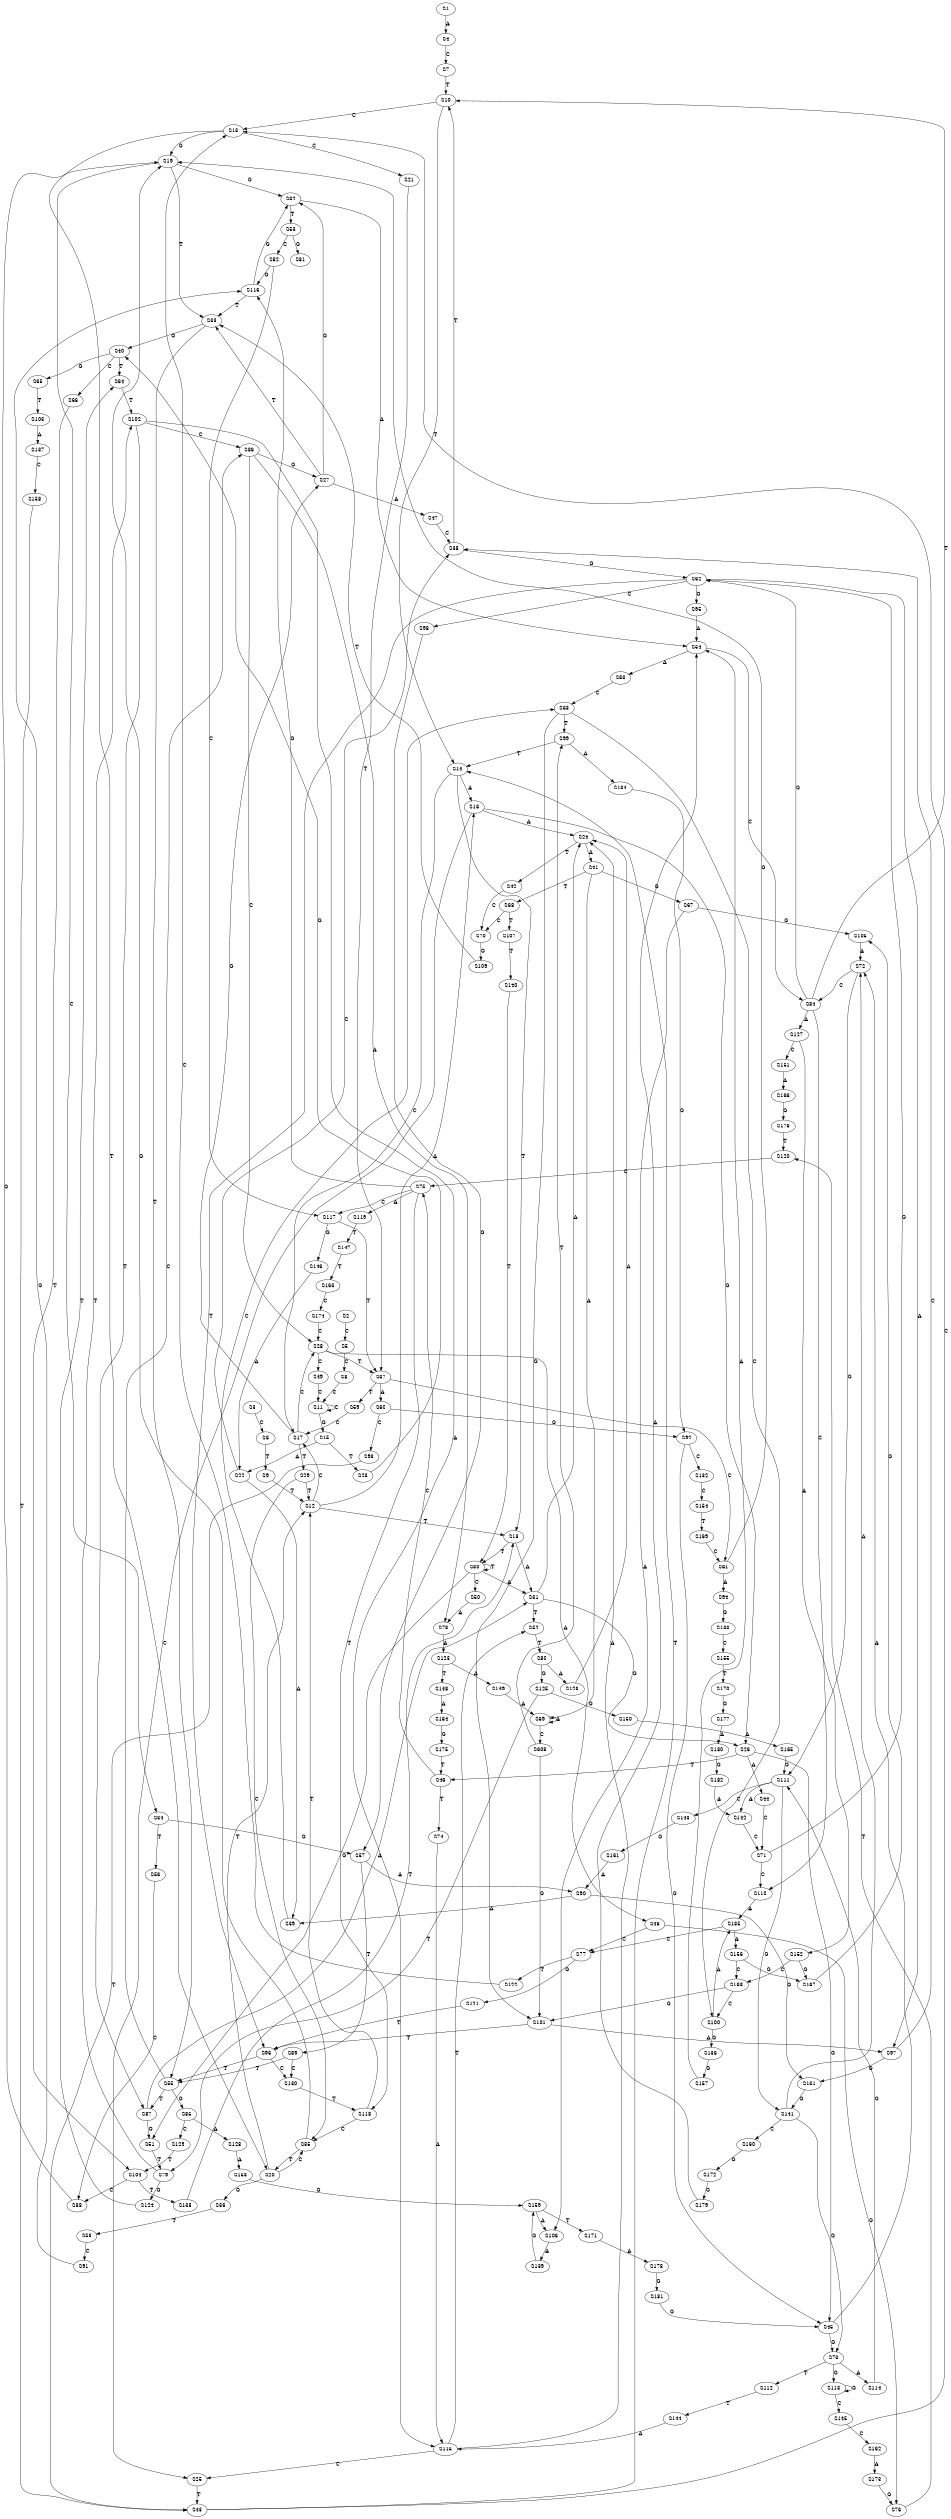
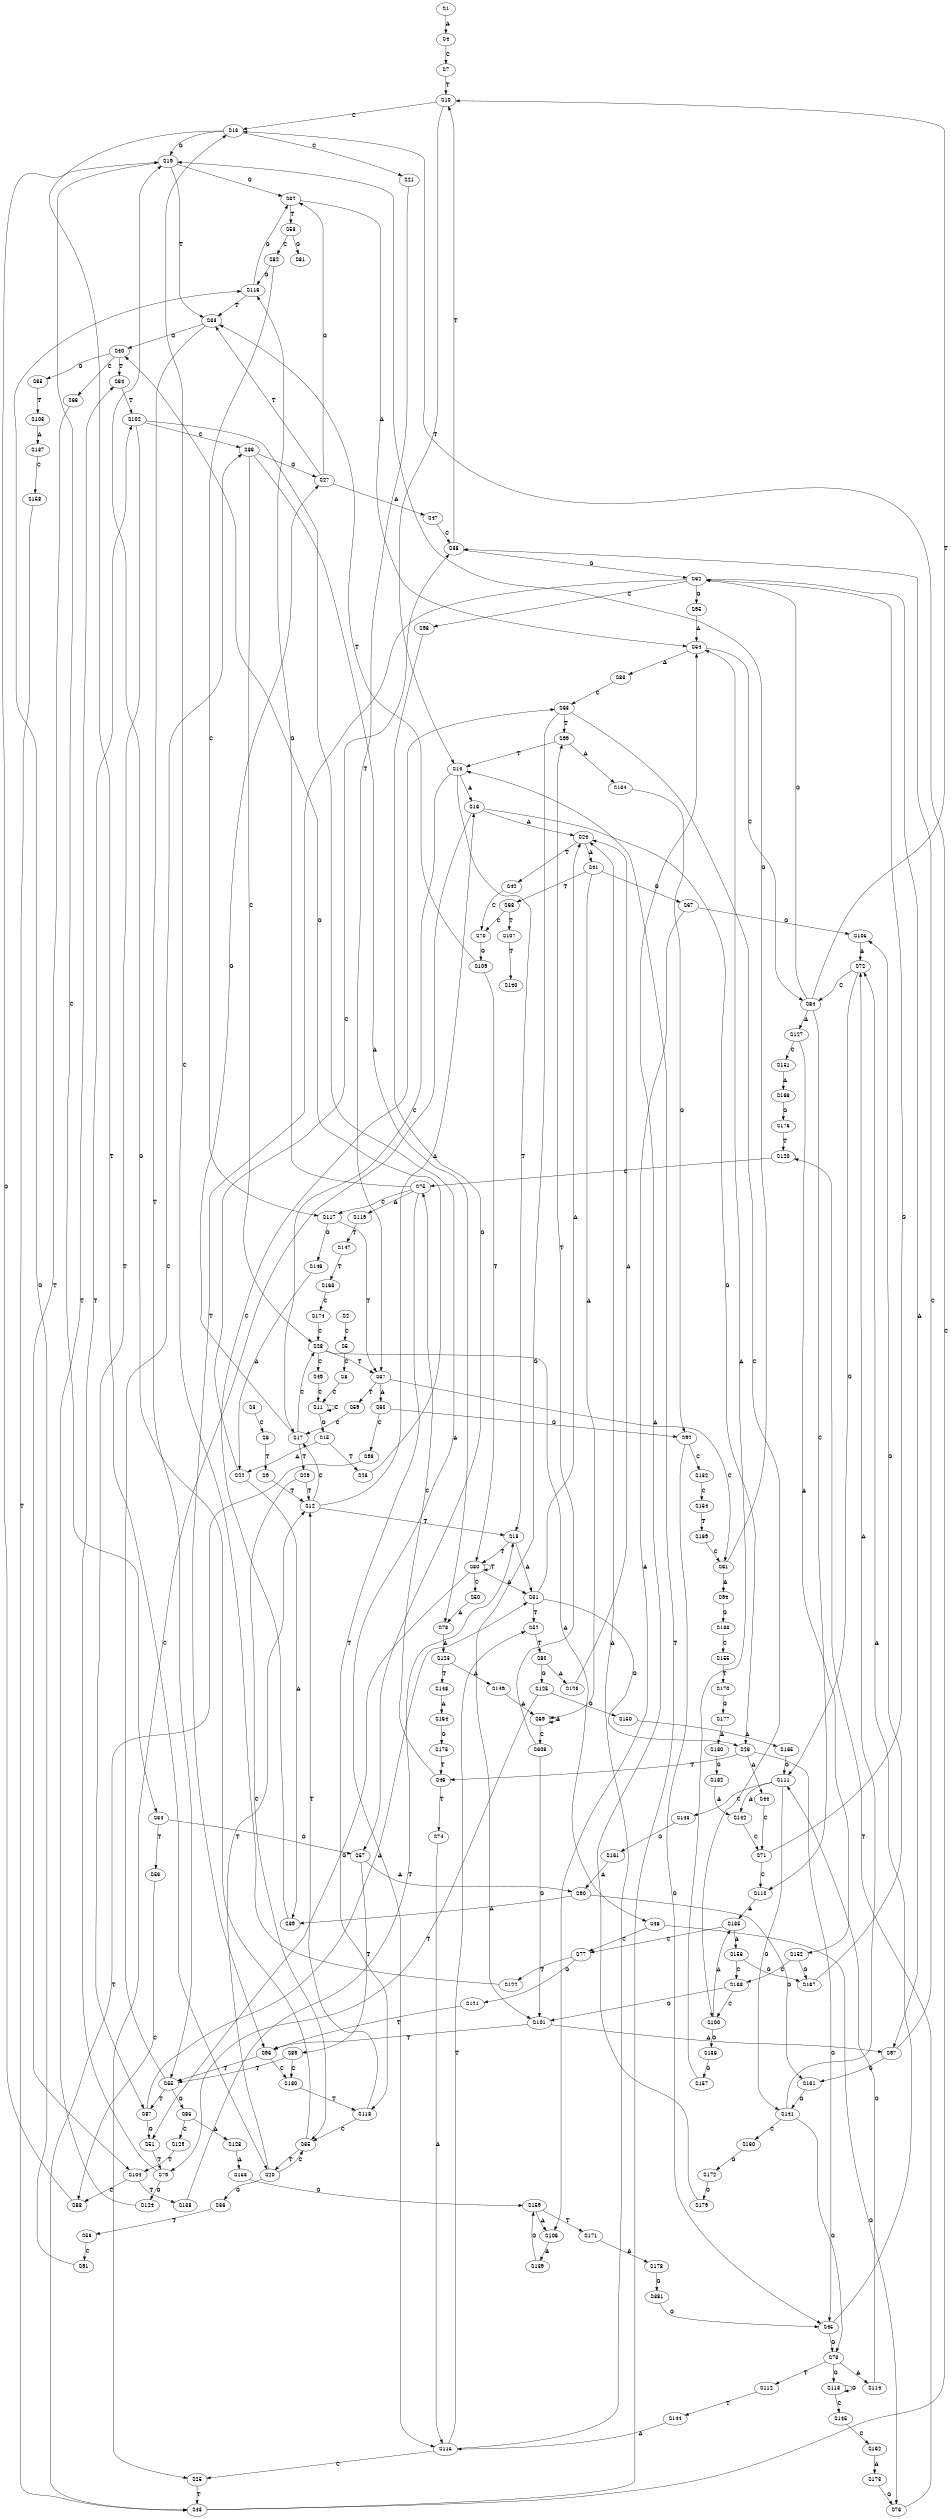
  strict digraph {
    S1
    S4
    S2
    S5
    S3
    S6
    S7
    S8
    S9
    S10
    S11
    S12
    S13
    S14
    S15
    S16
    S17
    S18
    S19
    S20
    S21
    S22
    S23
    S24
    S25
    S26
    S27
    S28
    S29
    S30
    S31
    S32
    S33
    S34
    S35
    S36
    S37
    S38
    S39
    S40
    S41
    S42
    S43
    S44
    S45
    S46
    S47
    S48
    S49
    S50
    S51
    S52
    S53
    S54
    S55
    S56
    S57
    S58
    S59
    S60
    S61
    S62
    S63
    S64
    S65
    S66
    S67
    S68
    S69
    S70
    S71
    S72
    S73
    S74
    S75
    S76
    S77
    S78
    S79
    S80
    S81
    S82
    S83
    S84
    S85
    S86
    S87
    S88
    S89
    S90
    S91
    S92
    S93
    S94
    S95
    S96
    S97
    S98
    S99
    S100
    S101
    S102
    S103
    S104
    S105
    S106
    S107
    n108 [label=S608]
    S109
    S110
    S111
    S112
    S113
    S114
    S115
    S116
    S117
    S118
    S119
    S120
    S121
    S122
    S123
    S124
    S125
    S126
    S127
    S128
    S129
    S130
    S131
    S132
    S133
    S134
    S135
    S136
    S137
    S138
    S139
    S140
    S141
    S142
    S143
    S144
    S145
    S146
    S147
    S148
    S149
    S150
    S151
    S152
    S153
    S154
    S155
    S156
    S157
    S158
    S159
    S160
    S161
    S162
    S163
    S164
    S165
    S166
    S167
    S168
    S169
    S170
    S171
    S172
    S173
    S174
    S175
    S176
    S177
    S178
    S179
    S180
-   S181
+   S181 [label=S381]
    S182
    S1 -> S4 [label=A]
    S4 -> S7 [label=C]
    S2 -> S5 [label=C]
    S5 -> S8 [label=C]
    S3 -> S6 [label=C]
    S6 -> S9 [label=T]
    S7 -> S10 [label=T]
    S8 -> S11 [label=C]
    S9 -> S12 [label=T]
    S10 -> S13 [label=C]
    S10 -> S14 [label=T]
    S11 -> S11 [label=C]
    S11 -> S15 [label=G]
    S12 -> S16 [label=A]
    S12 -> S17 [label=C]
    S12 -> S18 [label=T]
    S13 -> S19 [label=G]
    S13 -> S20 [label=T]
    S13 -> S21 [label=C]
    S14 -> S16 [label=A]
    S14 -> S17 [label=C]
    S14 -> S18 [label=T]
    S15 -> S22 [label=A]
    S15 -> S23 [label=T]
    S16 -> S24 [label=A]
    S16 -> S25 [label=C]
    S16 -> S26 [label=G]
    S17 -> S27 [label=G]
    S17 -> S28 [label=C]
    S17 -> S29 [label=T]
    S18 -> S30 [label=T]
    S18 -> S31 [label=A]
    S19 -> S32 [label=G]
    S19 -> S33 [label=T]
    S19 -> S34 [label=C]
    S20 -> S12 [label=T]
    S20 -> S35 [label=C]
    S20 -> S36 [label=G]
    S21 -> S37 [label=T]
    S22 -> S38 [label=C]
    S22 -> S39 [label=A]
    S23 -> S40 [label=G]
    S24 -> S41 [label=A]
    S24 -> S42 [label=T]
    S25 -> S43 [label=T]
    S26 -> S44 [label=A]
    S26 -> S45 [label=G]
    S26 -> S46 [label=T]
    S27 -> S32 [label=G]
    S27 -> S33 [label=T]
    S27 -> S47 [label=A]
    S28 -> S37 [label=T]
    S28 -> S48 [label=A]
    S28 -> S49 [label=C]
    S29 -> S12 [label=T]
    S29 -> S35 [label=C]
    S30 -> S30 [label=T]
    S30 -> S31 [label=A]
    S30 -> S50 [label=C]
    S30 -> S51 [label=G]
    S31 -> S24 [label=A]
    S31 -> S26 [label=G]
    S31 -> S52 [label=T]
    S32 -> S53 [label=T]
    S32 -> S54 [label=A]
    S33 -> S40 [label=G]
    S33 -> S55 [label=T]
    S34 -> S56 [label=T]
    S34 -> S57 [label=G]
    S35 -> S19 [label=G]
    S35 -> S20 [label=T]
    S36 -> S58 [label=T]
    S37 -> S59 [label=T]
    S37 -> S60 [label=A]
    S37 -> S61 [label=C]
    S38 -> S10 [label=T]
    S38 -> S62 [label=G]
    S39 -> S63 [label=C]
    S40 -> S64 [label=T]
    S40 -> S65 [label=G]
    S40 -> S66 [label=C]
    S41 -> S67 [label=G]
    S41 -> S68 [label=T]
    S41 -> S69 [label=A]
    S42 -> S70 [label=C]
    S43 -> S13 [label=C]
    S43 -> S14 [label=T]
    S44 -> S71 [label=C]
    S45 -> S72 [label=A]
    S45 -> S73 [label=G]
    S46 -> S74 [label=T]
    S46 -> S75 [label=C]
    S47 -> S38 [label=C]
    S48 -> S76 [label=G]
    S48 -> S77 [label=C]
    S49 -> S11 [label=C]
    S50 -> S78 [label=A]
    S51 -> S79 [label=T]
    S52 -> S80 [label=T]
    S53 -> S81 [label=G]
    S53 -> S82 [label=C]
    S54 -> S83 [label=A]
    S54 -> S84 [label=C]
    S55 -> S85 [label=G]
    S55 -> S86 [label=C]
    S55 -> S87 [label=T]
    S56 -> S88 [label=C]
    S57 -> S89 [label=T]
    S57 -> S90 [label=A]
    S58 -> S91 [label=C]
    S59 -> S17 [label=C]
    S60 -> S92 [label=G]
    S60 -> S93 [label=C]
    S61 -> S19 [label=G]
    S61 -> S94 [label=A]
    S62 -> S95 [label=G]
    S62 -> S96 [label=T]
    S62 -> S97 [label=A]
    S62 -> S98 [label=C]
    S63 -> S99 [label=T]
    S63 -> S100 [label=C]
    S63 -> S101 [label=G]
    S64 -> S102 [label=T]
    S65 -> S103 [label=T]
    S66 -> S104 [label=T]
    S67 -> S105 [label=G]
    S67 -> S106 [label=A]
    S68 -> S70 [label=C]
    S68 -> S107 [label=T]
    S69 -> S69 [label=A]
    S69 -> n108 [label=C]
    S70 -> S109 [label=G]
    S71 -> S62 [label=G]
    S71 -> S110 [label=C]
    S72 -> S84 [label=C]
    S72 -> S111 [label=G]
    S73 -> S112 [label=T]
    S73 -> S113 [label=G]
    S73 -> S114 [label=A]
    S74 -> S115 [label=A]
    S75 -> S116 [label=G]
    S75 -> S117 [label=C]
    S75 -> S118 [label=T]
    S75 -> S119 [label=A]
    S76 -> S120 [label=T]
    S77 -> S121 [label=G]
    S77 -> S122 [label=T]
    S78 -> S123 [label=A]
    S79 -> S102 [label=T]
    S79 -> S124 [label=G]
    S80 -> S125 [label=G]
    S80 -> S126 [label=A]
    S82 -> S116 [label=G]
    S82 -> S117 [label=C]
    S83 -> S63 [label=C]
    S84 -> S10 [label=T]
    S84 -> S62 [label=G]
    S84 -> S110 [label=C]
    S84 -> S127 [label=A]
    S85 -> S128 [label=A]
    S85 -> S129 [label=C]
    S86 -> S27 [label=G]
    S86 -> S28 [label=C]
    S86 -> S78 [label=A]
    S87 -> S31 [label=A]
    S87 -> S51 [label=G]
    S88 -> S19 [label=G]
    S89 -> S55 [label=T]
    S89 -> S130 [label=C]
    S90 -> S39 [label=A]
    S90 -> S131 [label=G]
    S91 -> S116 [label=G]
    S92 -> S45 [label=G]
    S92 -> S132 [label=C]
    S93 -> S43 [label=T]
    S94 -> S133 [label=G]
    S95 -> S54 [label=A]
    S96 -> S55 [label=T]
    S96 -> S130 [label=C]
    S97 -> S38 [label=C]
    S97 -> S131 [label=G]
    S98 -> S57 [label=G]
    S99 -> S14 [label=T]
    S99 -> S134 [label=A]
    S100 -> S135 [label=A]
    S100 -> S136 [label=G]
    S101 -> S96 [label=T]
    S101 -> S97 [label=A]
    S102 -> S86 [label=C]
    S102 -> S87 [label=T]
    S102 -> S115 [label=A]
    S103 -> S137 [label=A]
    S104 -> S88 [label=C]
    S104 -> S138 [label=T]
    S105 -> S72 [label=A]
    S106 -> S139 [label=A]
    S107 -> S140 [label=T]
    n108 -> S99 [label=T]
    n108 -> S101 [label=G]
    S109 -> S33 [label=T]
    S110 -> S135 [label=A]
    S111 -> S141 [label=G]
    S111 -> S142 [label=A]
    S111 -> S143 [label=C]
    S112 -> S144 [label=T]
    S113 -> S113 [label=G]
    S113 -> S145 [label=C]
    S114 -> S111 [label=G]
    S115 -> S24 [label=A]
    S115 -> S25 [label=C]
    S115 -> S52 [label=T]
    S116 -> S32 [label=G]
    S116 -> S33 [label=T]
    S117 -> S37 [label=T]
    S117 -> S146 [label=G]
    S118 -> S12 [label=T]
    S118 -> S35 [label=C]
    S119 -> S147 [label=T]
    S120 -> S75 [label=C]
    S121 -> S96 [label=T]
    S122 -> S13 [label=C]
    S123 -> S148 [label=T]
    S123 -> S149 [label=A]
    S124 -> S64 [label=T]
    S125 -> S79 [label=T]
    S125 -> S150 [label=G]
    S126 -> S24 [label=A]
    S127 -> S151 [label=C]
    S127 -> S152 [label=A]
    S128 -> S153 [label=A]
    S129 -> S104 [label=T]
    S130 -> S118 [label=T]
    S131 -> S141 [label=G]
    S132 -> S154 [label=C]
    S133 -> S155 [label=C]
    S134 -> S92 [label=G]
    S135 -> S77 [label=C]
    S135 -> S156 [label=A]
    S136 -> S157 [label=G]
    S137 -> S158 [label=C]
    S138 -> S18 [label=T]
    S139 -> S159 [label=G]
-   S140 -> S30 [label=T]
+   S109 -> S30 [label=T]
    S141 -> S72 [label=A]
    S141 -> S73 [label=G]
    S141 -> S160 [label=C]
    S142 -> S71 [label=C]
    S143 -> S161 [label=G]
    S144 -> S115 [label=A]
    S145 -> S162 [label=C]
    S146 -> S22 [label=A]
    S147 -> S163 [label=T]
    S148 -> S164 [label=A]
    S149 -> S69 [label=A]
    S150 -> S165 [label=A]
    S151 -> S166 [label=A]
    S152 -> S167 [label=G]
    S152 -> S168 [label=C]
    S153 -> S159 [label=G]
    S154 -> S169 [label=T]
    S155 -> S170 [label=T]
    S156 -> S167 [label=G]
    S156 -> S168 [label=C]
    S157 -> S54 [label=A]
    S158 -> S43 [label=T]
    S159 -> S106 [label=A]
    S159 -> S171 [label=T]
    S160 -> S172 [label=G]
    S161 -> S90 [label=A]
    S162 -> S173 [label=A]
    S163 -> S174 [label=C]
    S164 -> S175 [label=G]
    S165 -> S111 [label=G]
    S166 -> S176 [label=G]
    S167 -> S105 [label=G]
    S168 -> S100 [label=C]
    S168 -> S101 [label=G]
    S169 -> S61 [label=C]
    S170 -> S177 [label=G]
    S171 -> S178 [label=A]
    S172 -> S179 [label=G]
    S173 -> S76 [label=G]
    S174 -> S28 [label=C]
    S175 -> S46 [label=T]
    S176 -> S120 [label=T]
    S177 -> S180 [label=A]
    S178 -> S181 [label=G]
    S179 -> S54 [label=A]
    S180 -> S182 [label=G]
    S181 -> S45 [label=G]
    S182 -> S142 [label=A]
  }
